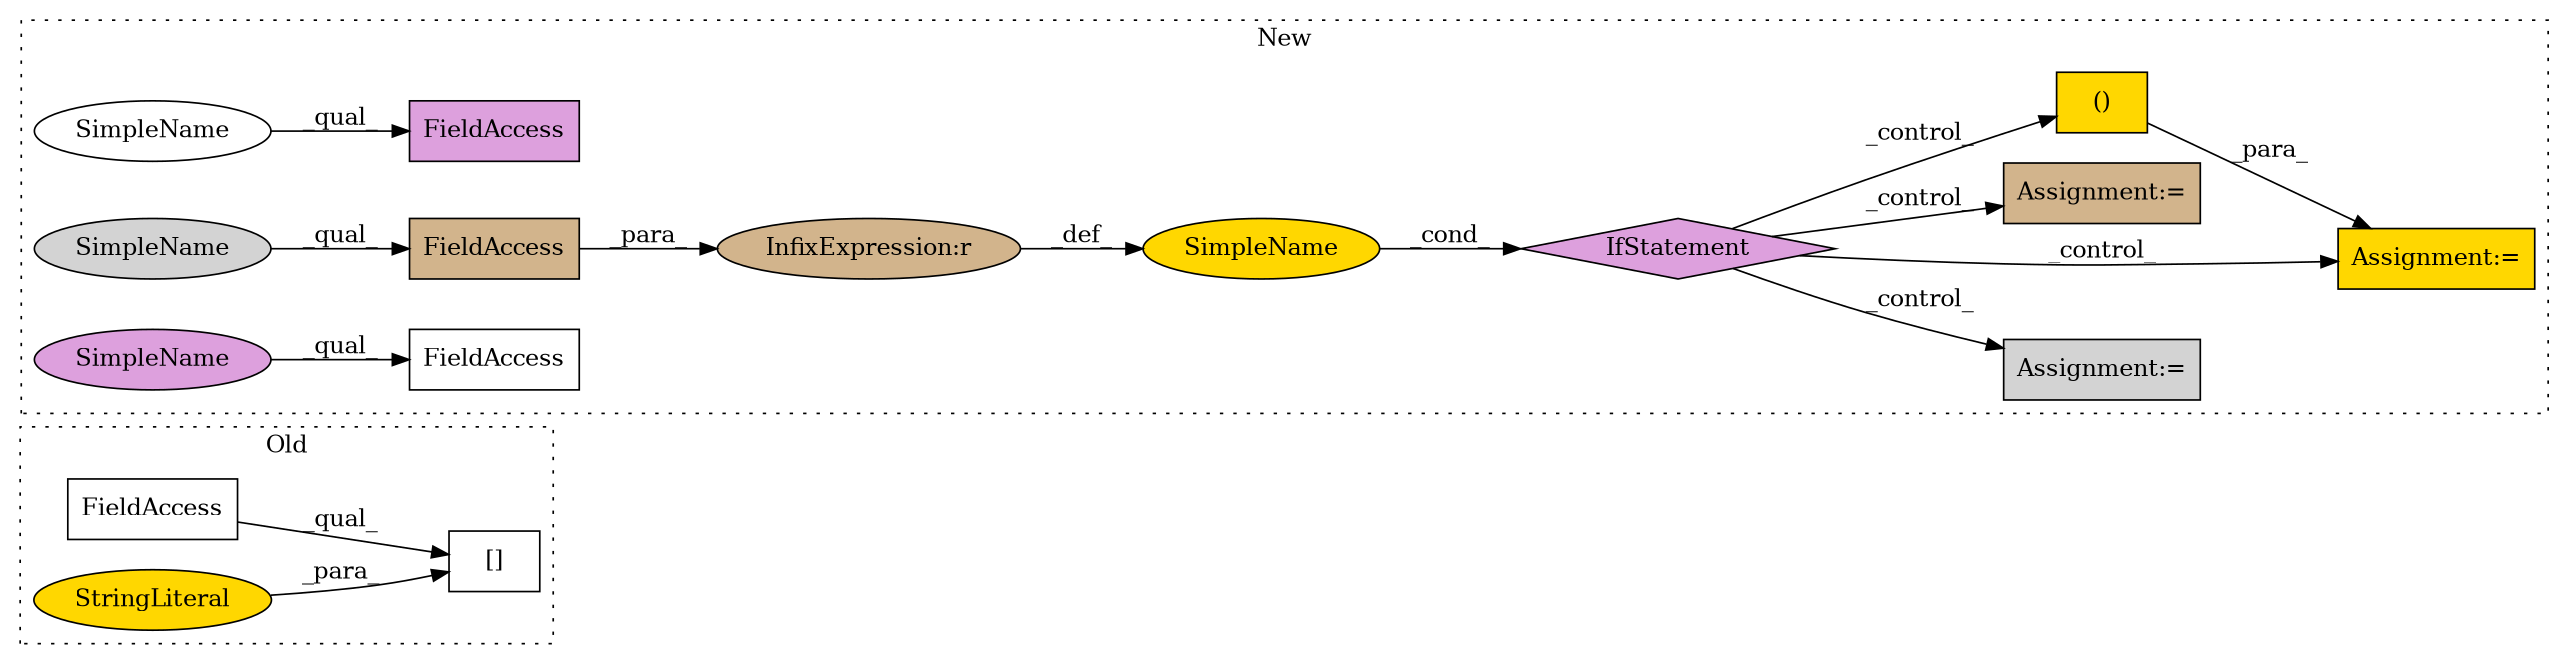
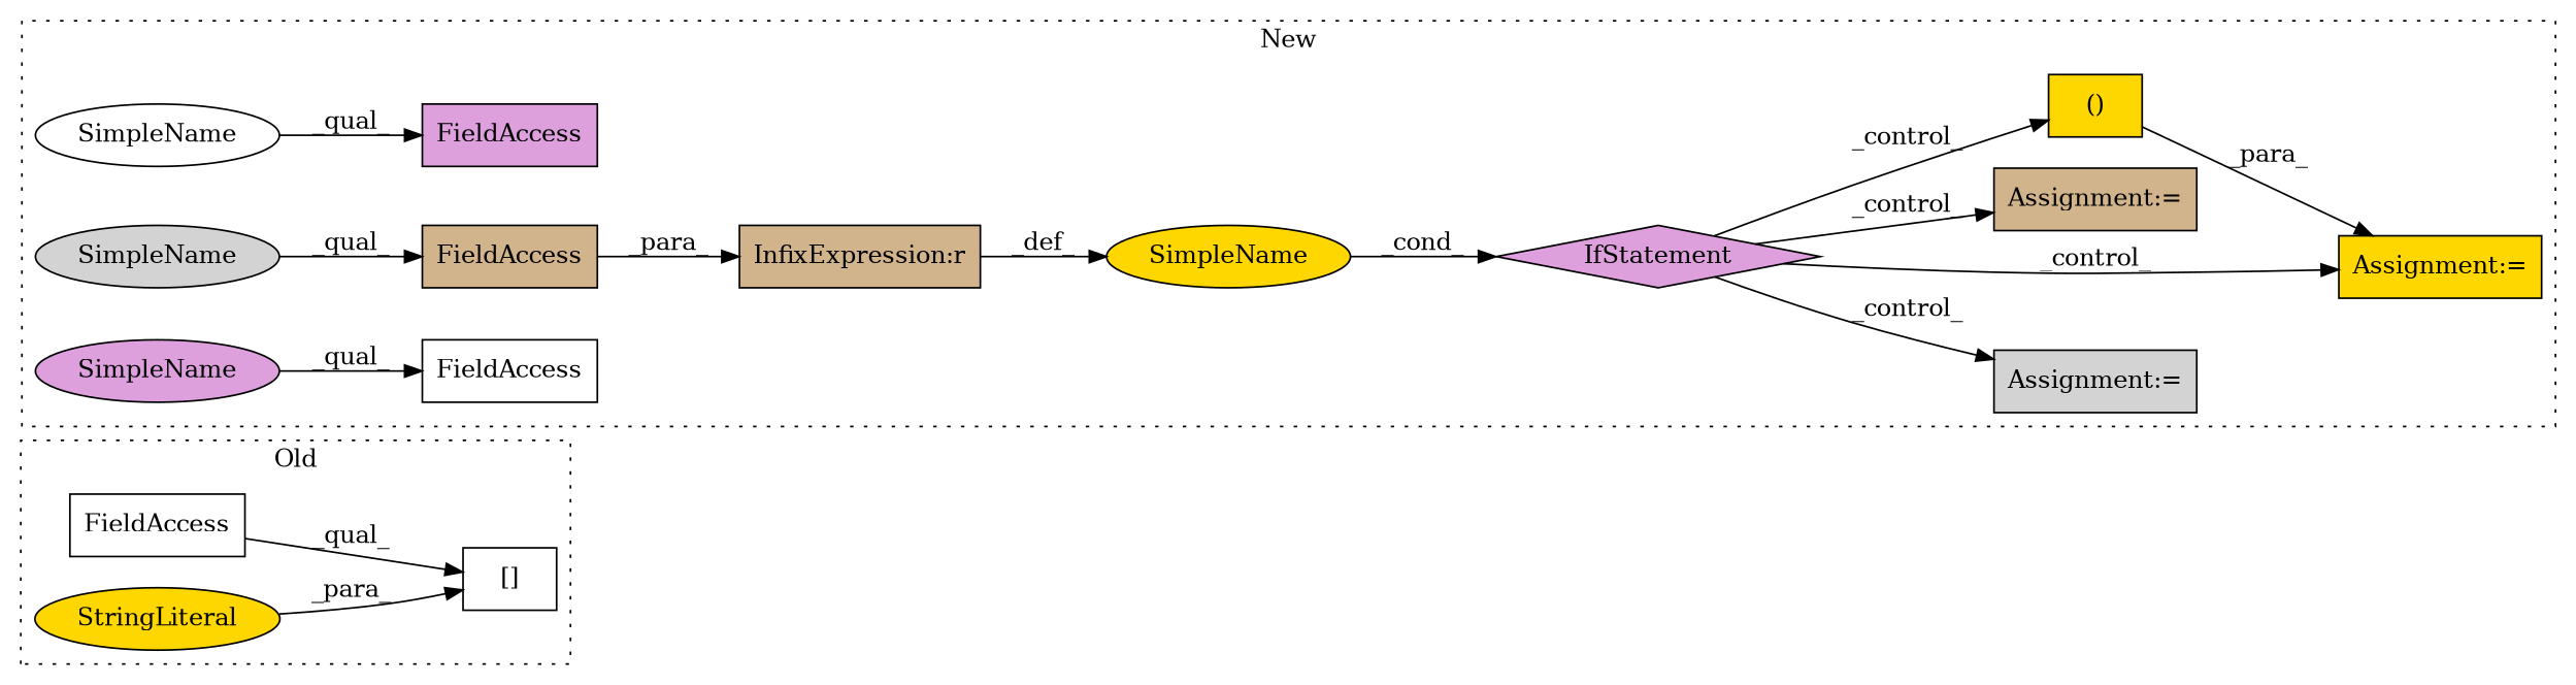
  digraph {
    rankdir=LR
    node [a=22 l=4 s=1404 shape=box style=filled fillcolor=white]
    n1 [a=2 l="24,1" label="[]" s="1441,1472"]
    n2 [l=23 label=FieldAccess s=1441]
    n3 [a=45 l=7 label=StringLiteral s=1465 shape=ellipse fillcolor=gold]
    n4 [a=25 l="4,2" label=IfStatement s="1400,1428" shape=diamond fillcolor=plum]
    n5 [a=7 l=1 label="Assignment:=" s=1830 fillcolor=lightgrey]
    n6 [a=42 label=SimpleName shape=ellipse fillcolor=gold l="" s=""]
-   n7 [a=27 label="InfixExpression:r" s=1420 shape=ellipse fillcolor=tan]
+   n7 [a=27 label="InfixExpression:r" s=1420 fillcolor=tan]
    n8 [l=16 label=FieldAccess fillcolor=tan]
    n9 [a=7 l=6 label="Assignment:=" s=1620 fillcolor=gold]
    n10 [a=7 l=1 label="Assignment:=" s=1877 fillcolor=tan]
    n11 [a=106 l=156 label="()" s=1626 fillcolor=gold]
    n12 [l=19 label=FieldAccess s=1753]
    n13 [l=19 label=FieldAccess s=1956 fillcolor=plum]
    n14 [a=42 label=SimpleName s=1956 shape=ellipse]
    n15 [a=42 label=SimpleName shape=ellipse fillcolor=lightgrey]
    n16 [a=42 label=SimpleName s=1753 shape=ellipse fillcolor=plum]
    subgraph cluster_1 {
      label=Old
      style=dotted
      n1
      n2
      n3
    }
    subgraph cluster_2 {
      label=New
      style=dotted
      n4
      n5
      n6
      n7
      n8
      n9
      n10
      n11
      n12
      n13
      n14
      n15
      n16
    }
    n2 -> n1 [label=_qual_]
    n3 -> n1 [label=_para_]
    n4 -> n5 [label=_control_]
    n4 -> n9 [label=_control_]
    n4 -> n10 [label=_control_]
    n4 -> n11 [label=_control_]
    n6 -> n4 [label=_cond_]
    n7 -> n6 [label=_def_]
    n8 -> n7 [label=_para_]
    n11 -> n9 [label=_para_]
    n14 -> n13 [label=_qual_]
    n15 -> n8 [label=_qual_]
    n16 -> n12 [label=_qual_]
  }
